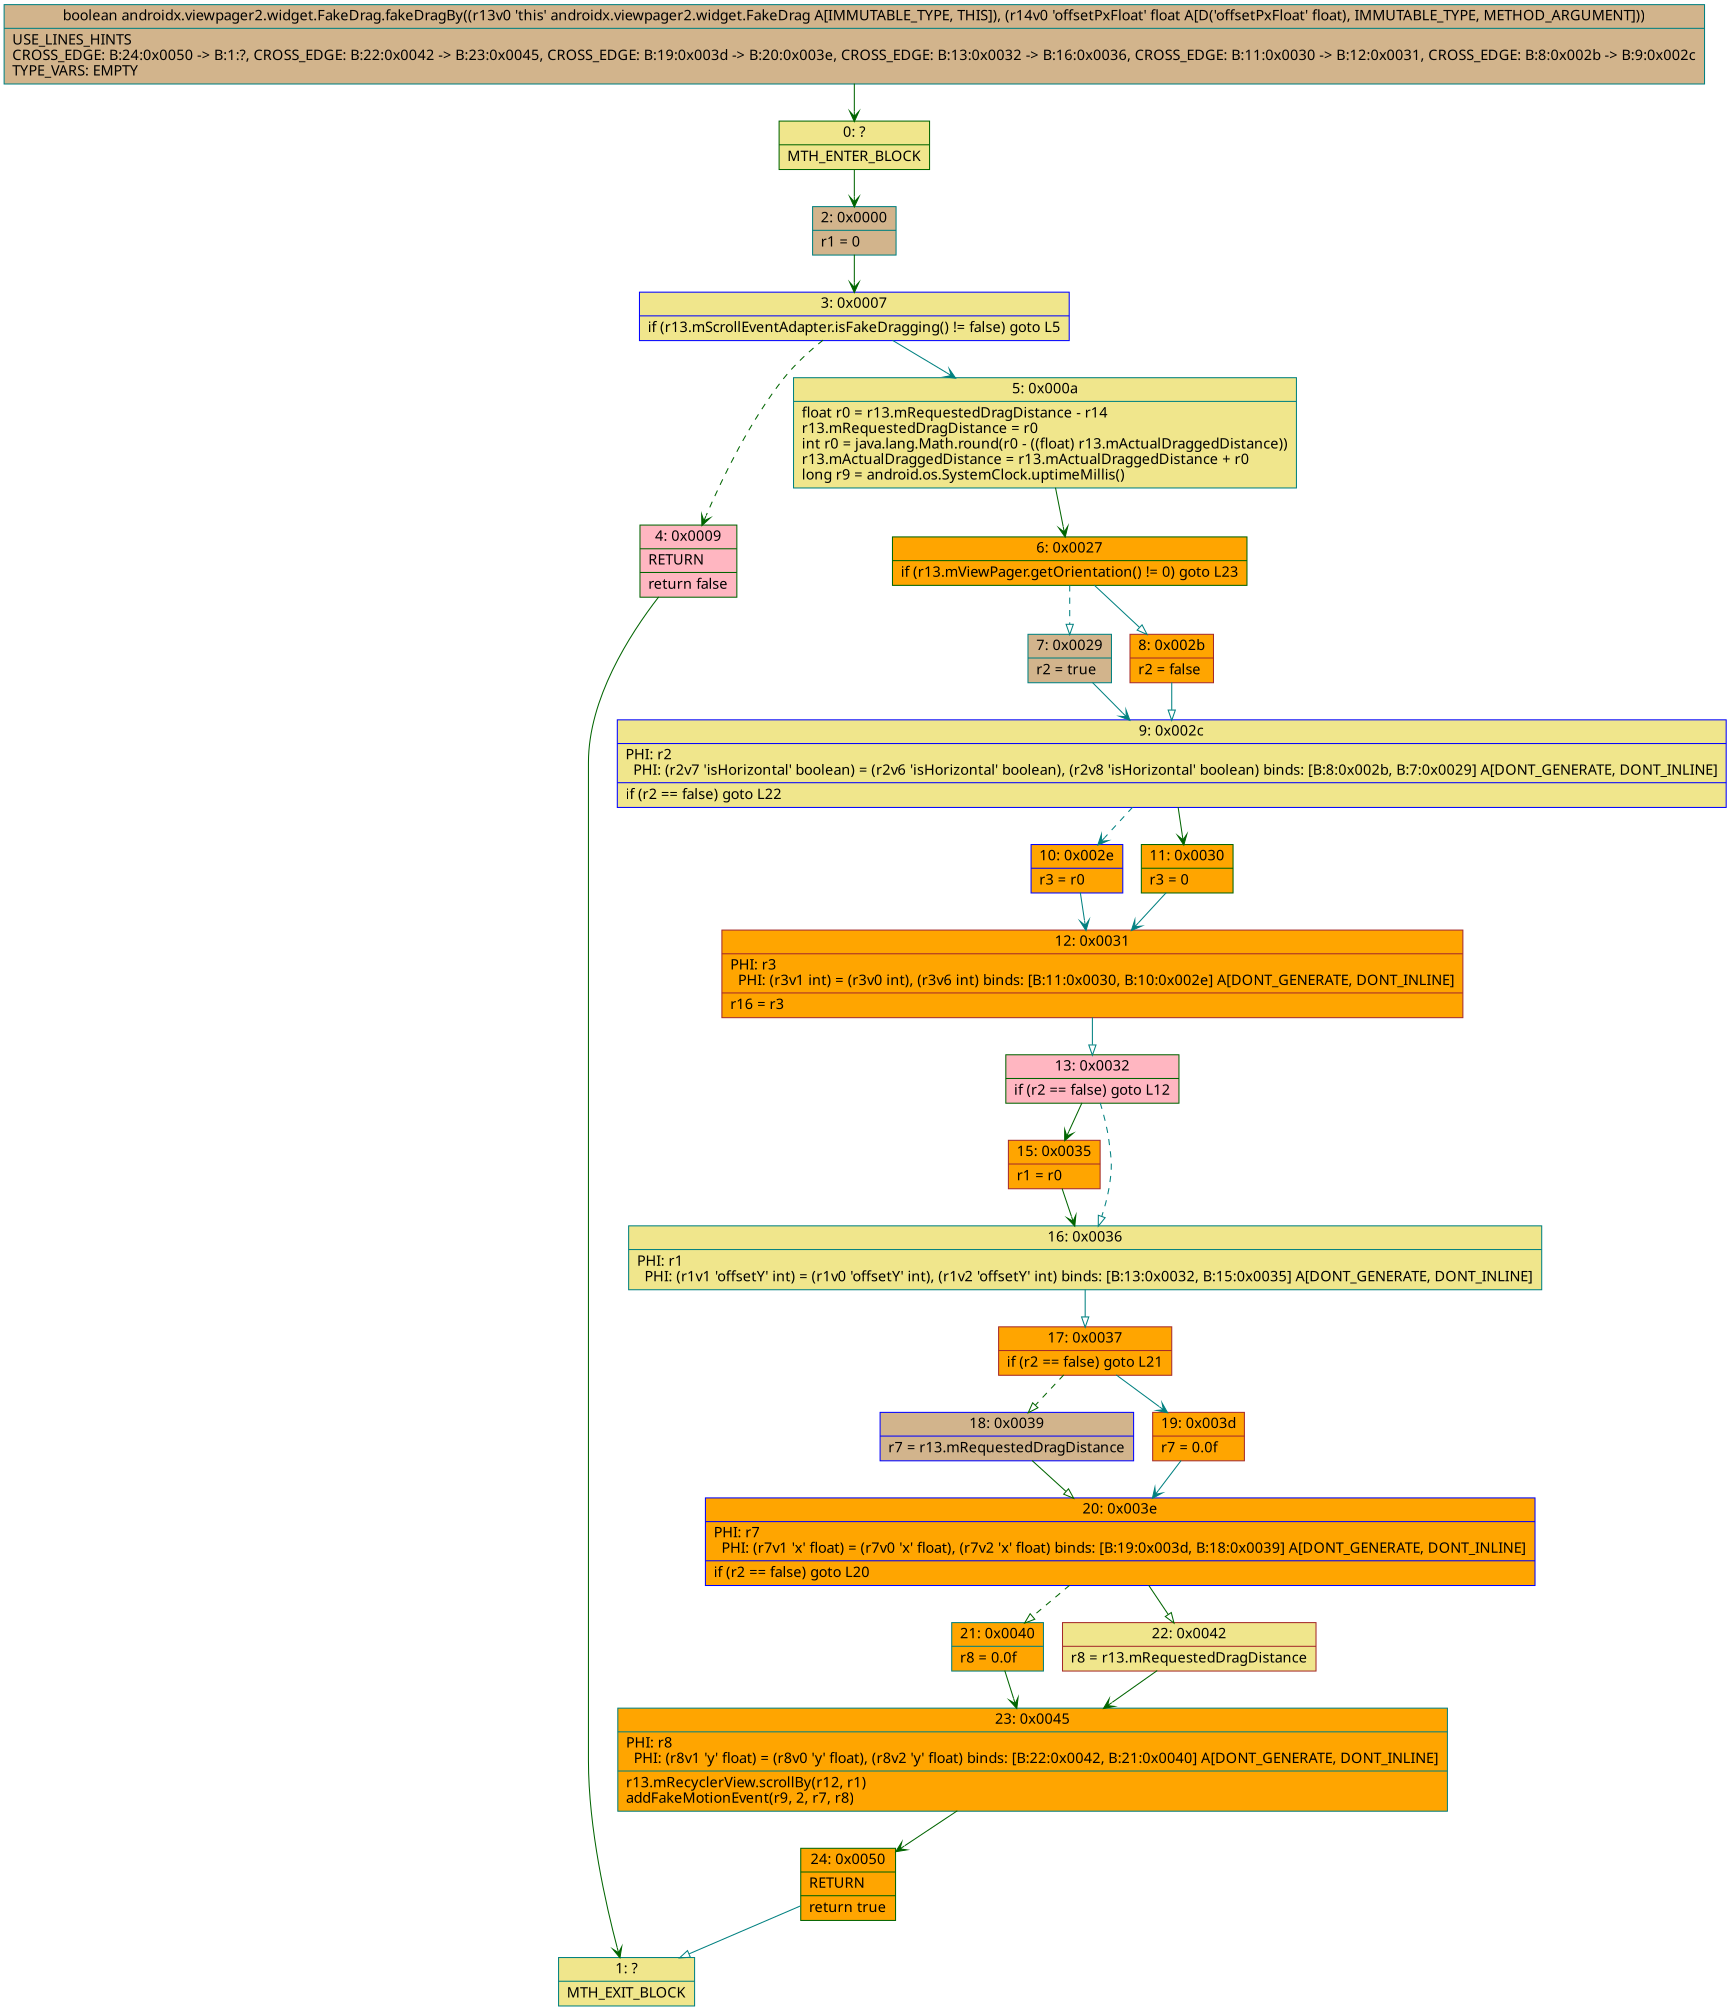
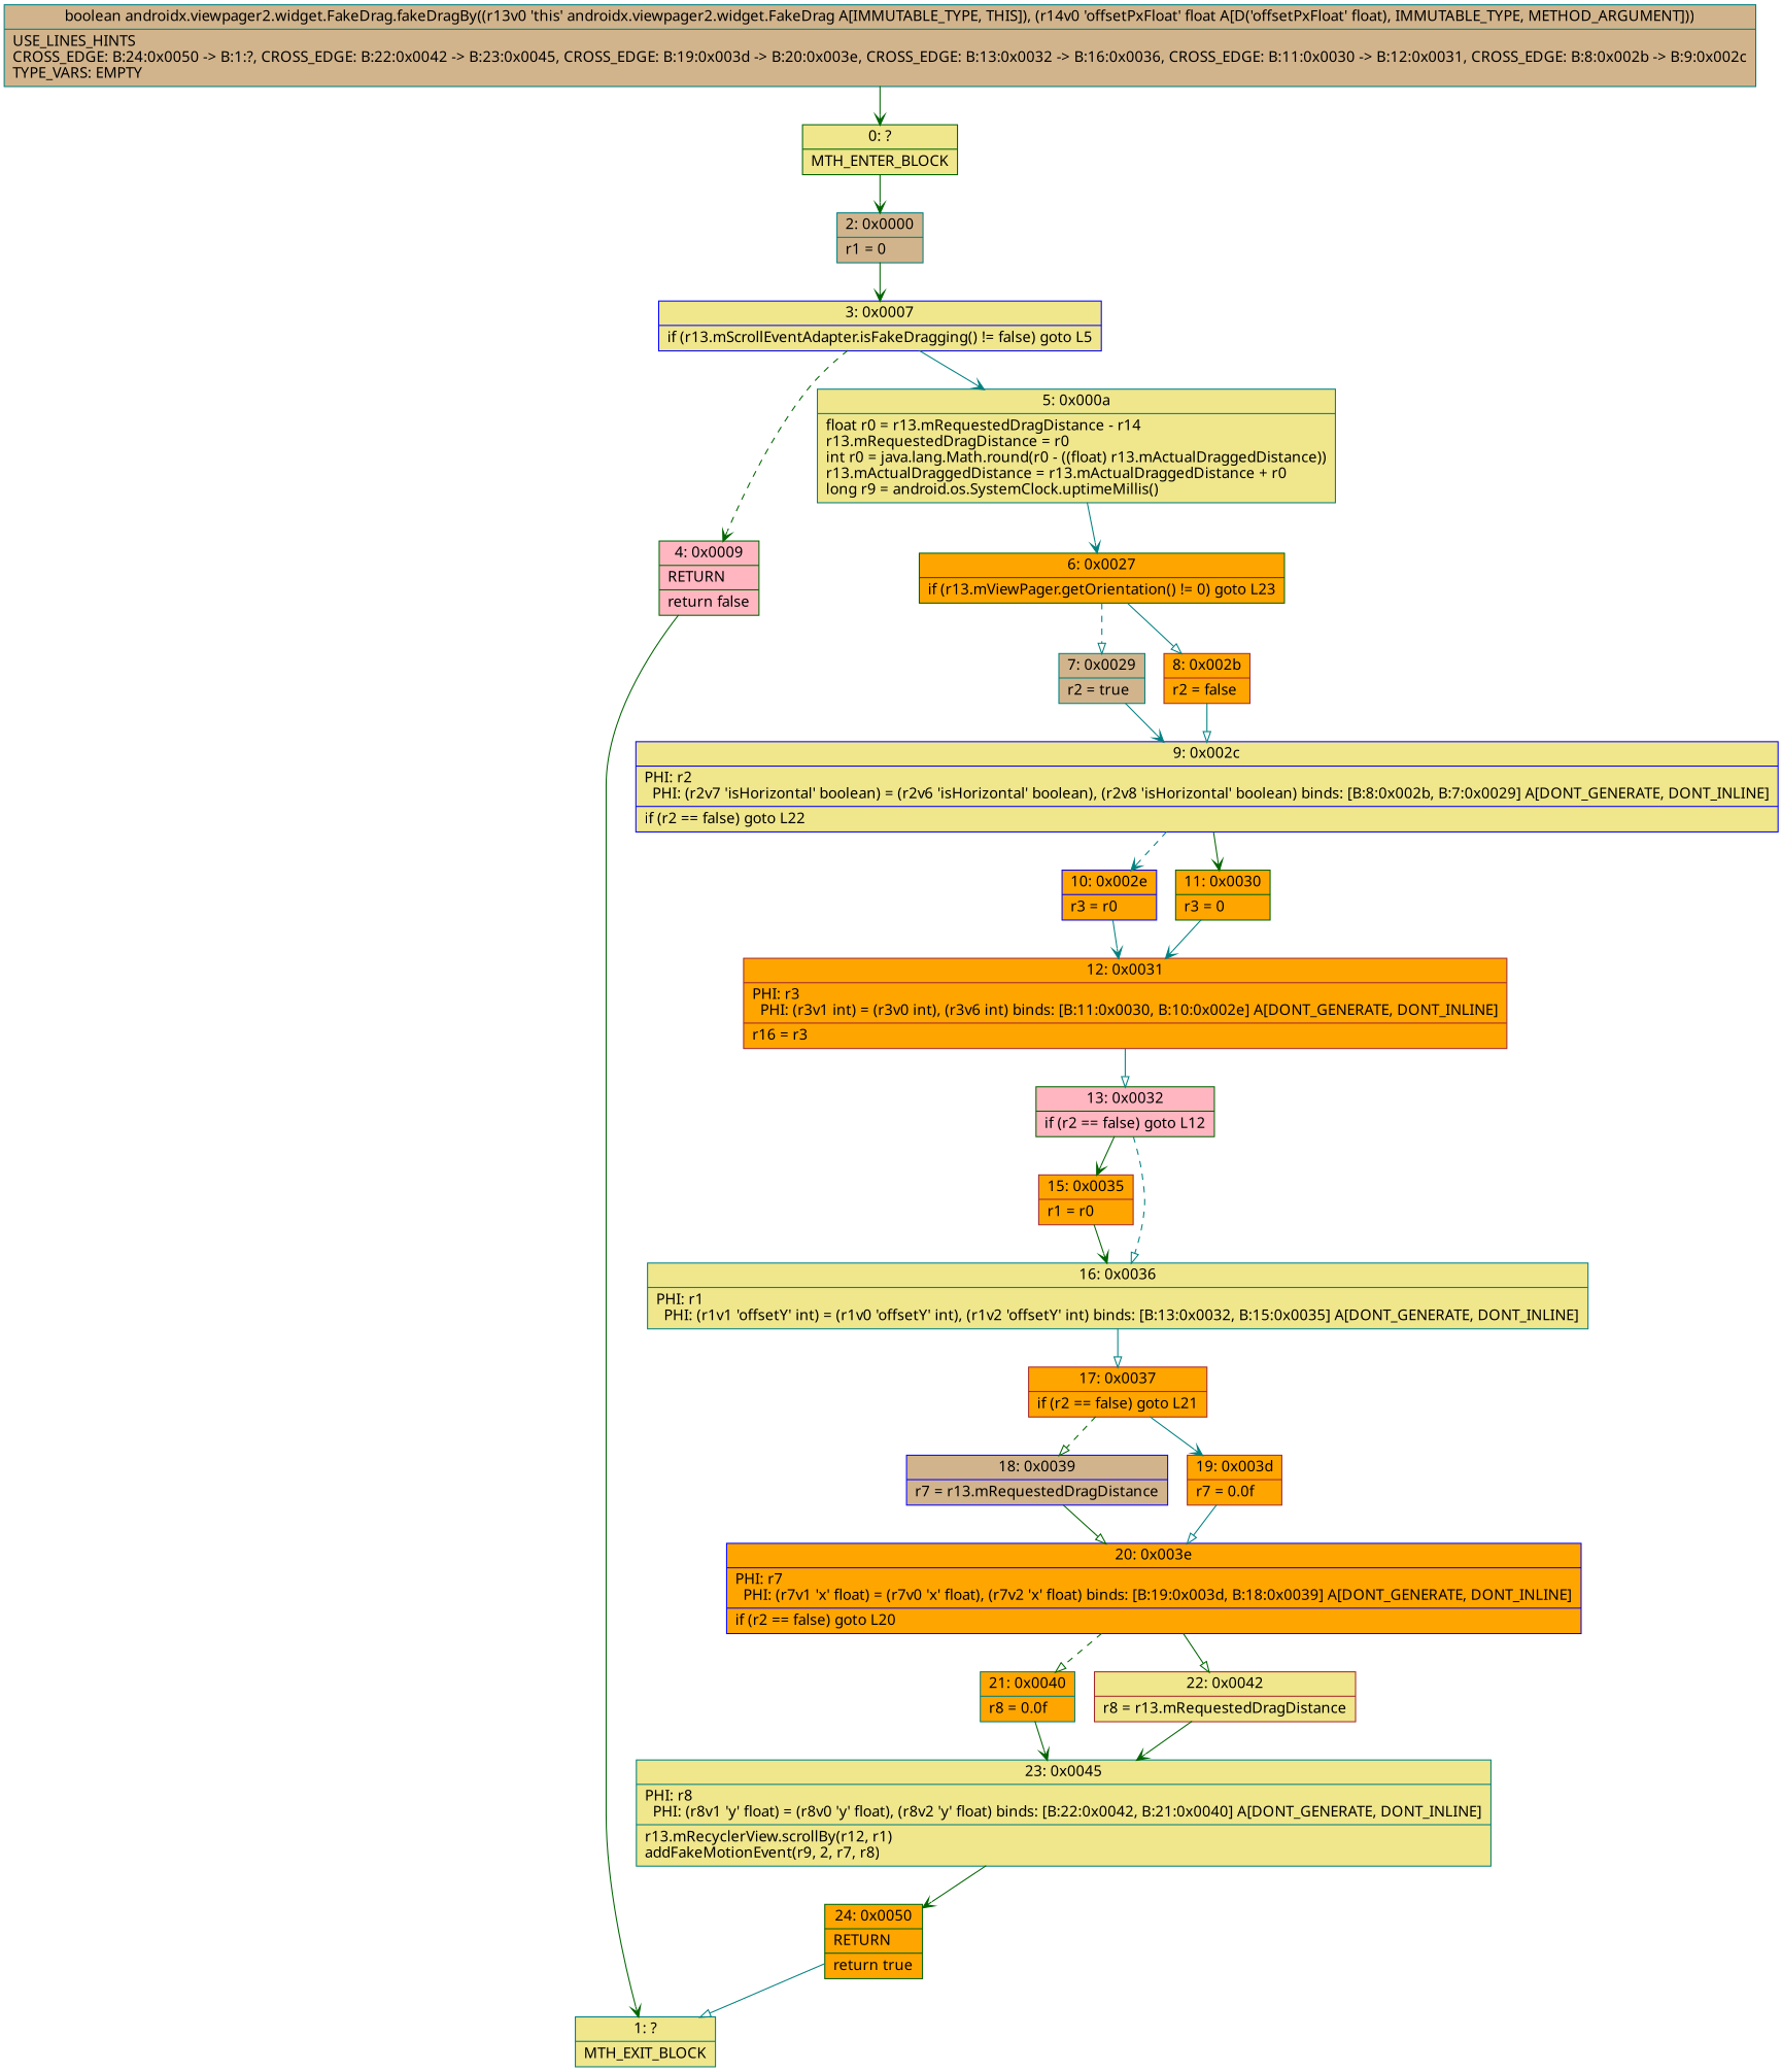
  digraph {
    fontname="Noto Sans"
    node [color=teal fillcolor=orange fontname="Noto Sans" shape=record style=filled]
    edge [arrowhead=vee color=darkgreen fontname="Noto Sans"]
    n1 [color=darkgreen fillcolor=khaki label="{0\:\ ?|MTH_ENTER_BLOCK\l}"]
    n2 [fillcolor=tan label="{2\:\ 0x0000|r1 = 0\l}"]
    n3 [color=blue fillcolor=khaki label="{3\:\ 0x0007|if (r13.mScrollEventAdapter.isFakeDragging() != false) goto L5\l}"]
    n4 [color=darkgreen fillcolor=lightpink label="{4\:\ 0x0009|RETURN\l|return false\l}"]
    n5 [fillcolor=khaki label="{5\:\ 0x000a|float r0 = r13.mRequestedDragDistance \- r14\lr13.mRequestedDragDistance = r0\lint r0 = java.lang.Math.round(r0 \- ((float) r13.mActualDraggedDistance))\lr13.mActualDraggedDistance = r13.mActualDraggedDistance + r0\llong r9 = android.os.SystemClock.uptimeMillis()\l}"]
    n6 [fillcolor=khaki label="{1\:\ ?|MTH_EXIT_BLOCK\l}"]
    n7 [color=darkgreen label="{6\:\ 0x0027|if (r13.mViewPager.getOrientation() != 0) goto L23\l}"]
    n8 [fillcolor=tan label="{7\:\ 0x0029|r2 = true\l}"]
    n9 [color=brown label="{8\:\ 0x002b|r2 = false\l}"]
    n10 [color=blue fillcolor=khaki label="{9\:\ 0x002c|PHI: r2 \l  PHI: (r2v7 'isHorizontal' boolean) = (r2v6 'isHorizontal' boolean), (r2v8 'isHorizontal' boolean) binds: [B:8:0x002b, B:7:0x0029] A[DONT_GENERATE, DONT_INLINE]\l|if (r2 == false) goto L22\l}"]
    n11 [color=blue label="{10\:\ 0x002e|r3 = r0\l}"]
    n12 [color=darkgreen label="{11\:\ 0x0030|r3 = 0\l}"]
    n13 [color=brown label="{12\:\ 0x0031|PHI: r3 \l  PHI: (r3v1 int) = (r3v0 int), (r3v6 int) binds: [B:11:0x0030, B:10:0x002e] A[DONT_GENERATE, DONT_INLINE]\l|r16 = r3\l}"]
    n14 [color=darkgreen fillcolor=lightpink label="{13\:\ 0x0032|if (r2 == false) goto L12\l}"]
    n15 [color=brown label="{15\:\ 0x0035|r1 = r0\l}"]
    n16 [fillcolor=khaki label="{16\:\ 0x0036|PHI: r1 \l  PHI: (r1v1 'offsetY' int) = (r1v0 'offsetY' int), (r1v2 'offsetY' int) binds: [B:13:0x0032, B:15:0x0035] A[DONT_GENERATE, DONT_INLINE]\l}"]
    n17 [color=brown label="{17\:\ 0x0037|if (r2 == false) goto L21\l}"]
    n18 [color=blue fillcolor=tan label="{18\:\ 0x0039|r7 = r13.mRequestedDragDistance\l}"]
    n19 [color=brown label="{19\:\ 0x003d|r7 = 0.0f\l}"]
    n20 [color=blue label="{20\:\ 0x003e|PHI: r7 \l  PHI: (r7v1 'x' float) = (r7v0 'x' float), (r7v2 'x' float) binds: [B:19:0x003d, B:18:0x0039] A[DONT_GENERATE, DONT_INLINE]\l|if (r2 == false) goto L20\l}"]
    n21 [label="{21\:\ 0x0040|r8 = 0.0f\l}"]
    n22 [color=brown fillcolor=khaki label="{22\:\ 0x0042|r8 = r13.mRequestedDragDistance\l}"]
-   n23 [label="{23\:\ 0x0045|PHI: r8 \l  PHI: (r8v1 'y' float) = (r8v0 'y' float), (r8v2 'y' float) binds: [B:22:0x0042, B:21:0x0040] A[DONT_GENERATE, DONT_INLINE]\l|r13.mRecyclerView.scrollBy(r12, r1)\laddFakeMotionEvent(r9, 2, r7, r8)\l}"]
+   n23 [fillcolor=khaki label="{23\:\ 0x0045|PHI: r8 \l  PHI: (r8v1 'y' float) = (r8v0 'y' float), (r8v2 'y' float) binds: [B:22:0x0042, B:21:0x0040] A[DONT_GENERATE, DONT_INLINE]\l|r13.mRecyclerView.scrollBy(r12, r1)\laddFakeMotionEvent(r9, 2, r7, r8)\l}"]
    n24 [color=darkgreen label="{24\:\ 0x0050|RETURN\l|return true\l}"]
    n25 [fillcolor=tan label="{boolean androidx.viewpager2.widget.FakeDrag.fakeDragBy((r13v0 'this' androidx.viewpager2.widget.FakeDrag A[IMMUTABLE_TYPE, THIS]), (r14v0 'offsetPxFloat' float A[D('offsetPxFloat' float), IMMUTABLE_TYPE, METHOD_ARGUMENT]))  | USE_LINES_HINTS\lCROSS_EDGE: B:24:0x0050 \-\> B:1:?, CROSS_EDGE: B:22:0x0042 \-\> B:23:0x0045, CROSS_EDGE: B:19:0x003d \-\> B:20:0x003e, CROSS_EDGE: B:13:0x0032 \-\> B:16:0x0036, CROSS_EDGE: B:11:0x0030 \-\> B:12:0x0031, CROSS_EDGE: B:8:0x002b \-\> B:9:0x002c\lTYPE_VARS: EMPTY\l}"]
    n1 -> n2
    n2 -> n3
    n3 -> n4 [style=dashed]
    n3 -> n5 [color=teal]
    n4 -> n6
-   n5 -> n7
+   n5 -> n7 [color=teal]
    n7 -> n8 [arrowhead=onormal color=teal style=dashed]
    n7 -> n9 [arrowhead=onormal color=teal]
    n8 -> n10 [color=teal]
    n9 -> n10 [arrowhead=onormal color=teal]
    n10 -> n11 [color=teal style=dashed]
    n10 -> n12
    n11 -> n13 [color=teal]
    n12 -> n13 [color=teal]
    n13 -> n14 [arrowhead=onormal color=teal]
    n14 -> n15
    n14 -> n16 [arrowhead=onormal color=teal style=dashed]
    n15 -> n16
    n16 -> n17 [arrowhead=onormal color=teal]
    n17 -> n18 [arrowhead=onormal style=dashed]
    n17 -> n19 [color=teal]
    n18 -> n20 [arrowhead=onormal]
-   n19 -> n20 [color=teal]
+   n19 -> n20 [arrowhead=onormal color=teal]
    n20 -> n21 [arrowhead=onormal style=dashed]
    n20 -> n22 [arrowhead=onormal]
    n21 -> n23
    n22 -> n23
    n23 -> n24
    n24 -> n6 [arrowhead=onormal color=teal]
    n25 -> n1
  }
